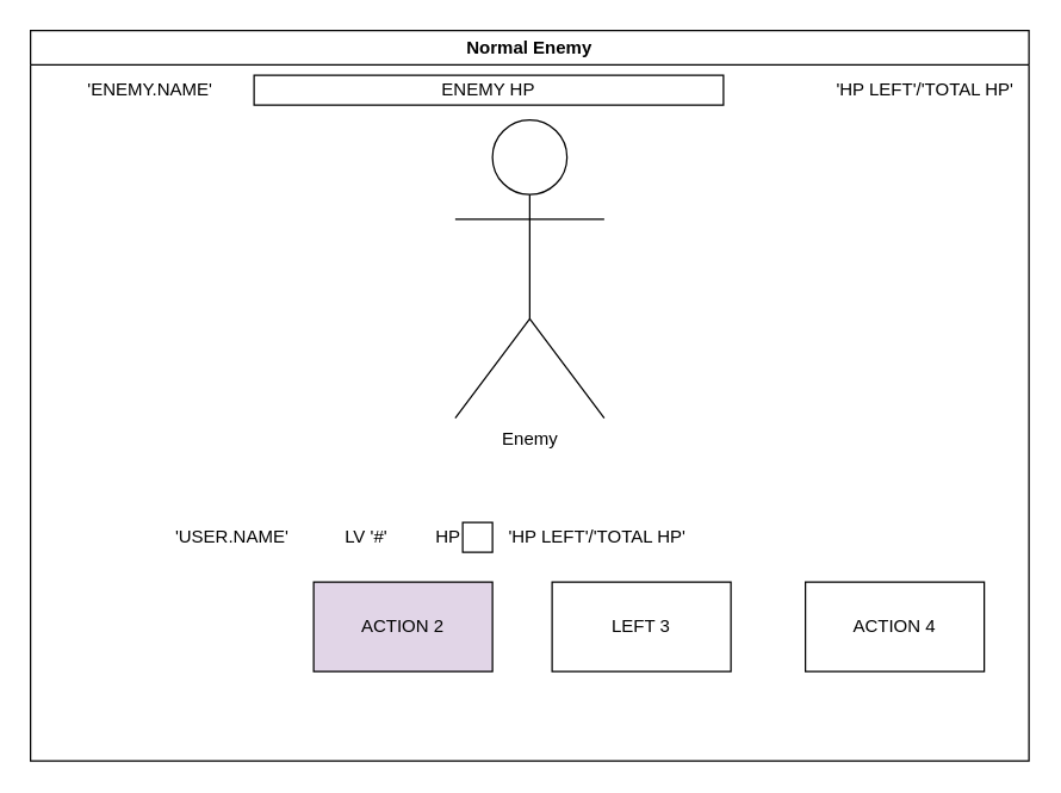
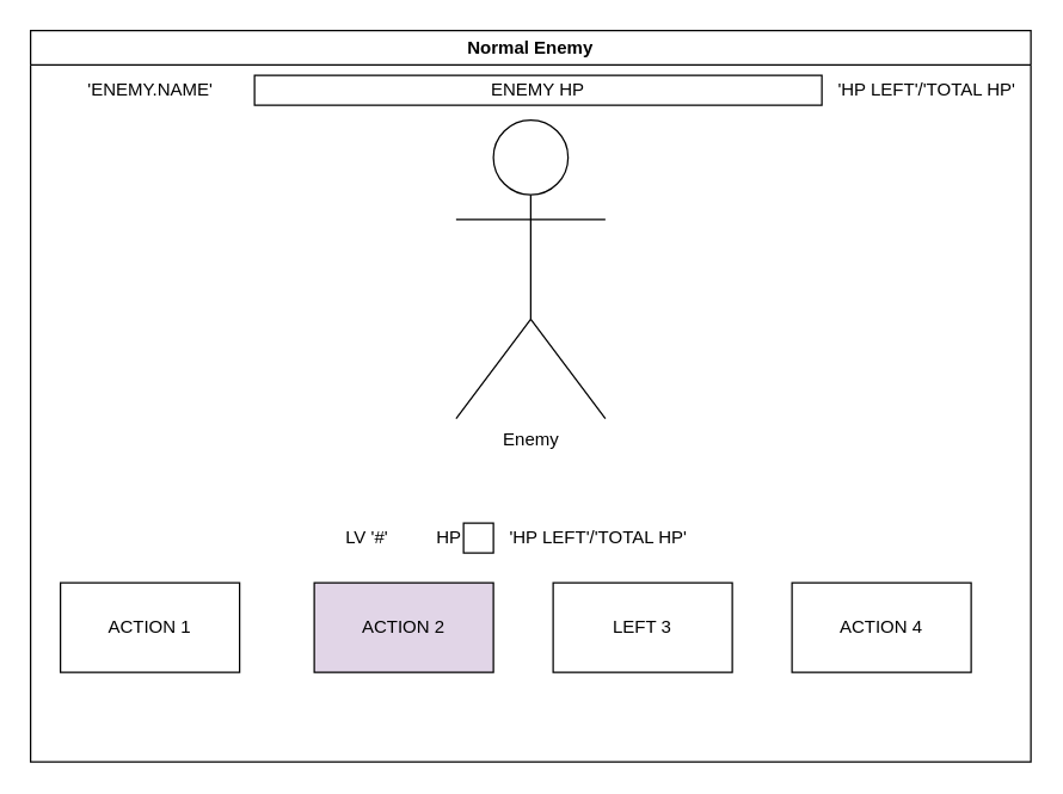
  <mxCell id="0" />
  <mxCell id="1" parent="0" />
  <mxCell id="2" value="Normal Enemy" style="swimlane;whiteSpace=wrap;html=1;" parent="1" vertex="1"><mxGeometry x="20" y="20" width="670" height="490" as="geometry" /></mxCell>
  <mxCell id="3" value="Enemy" style="shape=umlActor;verticalLabelPosition=bottom;verticalAlign=top;html=1;outlineConnect=0;" parent="2" vertex="1"><mxGeometry x="285" y="60" width="100" height="200" as="geometry" /></mxCell>
- <mxCell id="5" value="ACTION 4" style="rounded=0;whiteSpace=wrap;html=1;" parent="2" vertex="1"><mxGeometry x="520" y="370" width="120" height="60" as="geometry" /></mxCell>
+ <mxCell id="4" value="ACTION 1" style="rounded=0;whiteSpace=wrap;html=1;" parent="2" vertex="1"><mxGeometry x="20" y="370" width="120" height="60" as="geometry" /></mxCell>
+ <mxCell id="5" value="ACTION 4" style="rounded=0;whiteSpace=wrap;html=1;" parent="2" vertex="1"><mxGeometry x="510" y="370" width="120" height="60" as="geometry" /></mxCell>
  <mxCell id="6" value="LEFT 3" style="rounded=0;whiteSpace=wrap;html=1;" parent="2" vertex="1"><mxGeometry x="350" y="370" width="120" height="60" as="geometry" /></mxCell>
  <mxCell id="7" value="ACTION 2" style="rounded=0;whiteSpace=wrap;html=1;fillColor=#e1d5e7;" parent="2" vertex="1"><mxGeometry x="190" y="370" width="120" height="60" as="geometry" /></mxCell>
- <mxCell id="8" value="ENEMY HP" style="rounded=0;whiteSpace=wrap;html=1;" parent="2" vertex="1"><mxGeometry x="150" y="30" width="315" height="20" as="geometry" /></mxCell>
+ <mxCell id="8" value="ENEMY HP" style="rounded=0;whiteSpace=wrap;html=1;" parent="2" vertex="1"><mxGeometry x="150" y="30" width="380" height="20" as="geometry" /></mxCell>
  <mxCell id="9" value="" style="rounded=0;whiteSpace=wrap;html=1;" parent="2" vertex="1"><mxGeometry x="290" y="330" width="20" height="20" as="geometry" /></mxCell>
  <mxCell id="10" value="HP" style="text;html=1;align=center;verticalAlign=middle;resizable=0;points=[];autosize=1;strokeColor=none;fillColor=none;" parent="2" vertex="1"><mxGeometry x="260" y="325" width="40" height="30" as="geometry" /></mxCell>
  <mxCell id="11" value="'HP LEFT'/'TOTAL HP'" style="text;html=1;align=center;verticalAlign=middle;resizable=0;points=[];autosize=1;strokeColor=none;fillColor=none;" parent="2" vertex="1"><mxGeometry x="310" y="325" width="140" height="30" as="geometry" /></mxCell>
  <mxCell id="12" value="'HP LEFT'/'TOTAL HP'" style="text;html=1;align=center;verticalAlign=middle;resizable=0;points=[];autosize=1;strokeColor=none;fillColor=none;" parent="2" vertex="1"><mxGeometry x="530" y="25" width="140" height="30" as="geometry" /></mxCell>
  <mxCell id="13" value="'ENEMY.NAME'" style="text;html=1;align=center;verticalAlign=middle;resizable=0;points=[];autosize=1;strokeColor=none;fillColor=none;" parent="2" vertex="1"><mxGeometry x="30" y="25" width="100" height="30" as="geometry" /></mxCell>
- <mxCell id="14" value="'USER.NAME'" style="text;html=1;align=center;verticalAlign=middle;resizable=0;points=[];autosize=1;strokeColor=none;fillColor=none;" parent="2" vertex="1"><mxGeometry x="90" y="325" width="90" height="30" as="geometry" /></mxCell>
  <mxCell id="15" value="LV '#'" style="text;html=1;align=center;verticalAlign=middle;resizable=0;points=[];autosize=1;strokeColor=none;fillColor=none;" parent="2" vertex="1"><mxGeometry x="200" y="325" width="50" height="30" as="geometry" /></mxCell>
